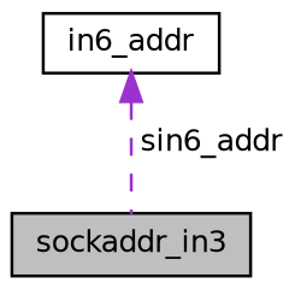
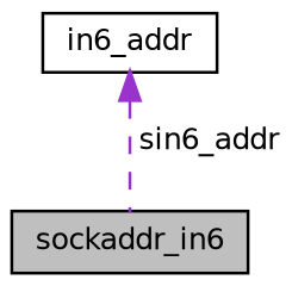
  digraph {
    node [color=black fontname=Helvetica fontsize=10 shape=record style=filled]
-   n1 [fillcolor=grey75 fontcolor=black height=0.2 label=sockaddr_in3 width=0.4]
+   n1 [fillcolor=grey75 fontcolor=black height=0.2 label=sockaddr_in6 width=0.4]
    n2 [fillcolor=white height=0.2 label=in6_addr width=0.4]
    n2 -> n1 [color=darkorchid3 dir=back fontname=Helvetica fontsize=10 label=" sin6_addr" labelfontname=Helvetica labelfontsize=10 style=dashed]
  }
